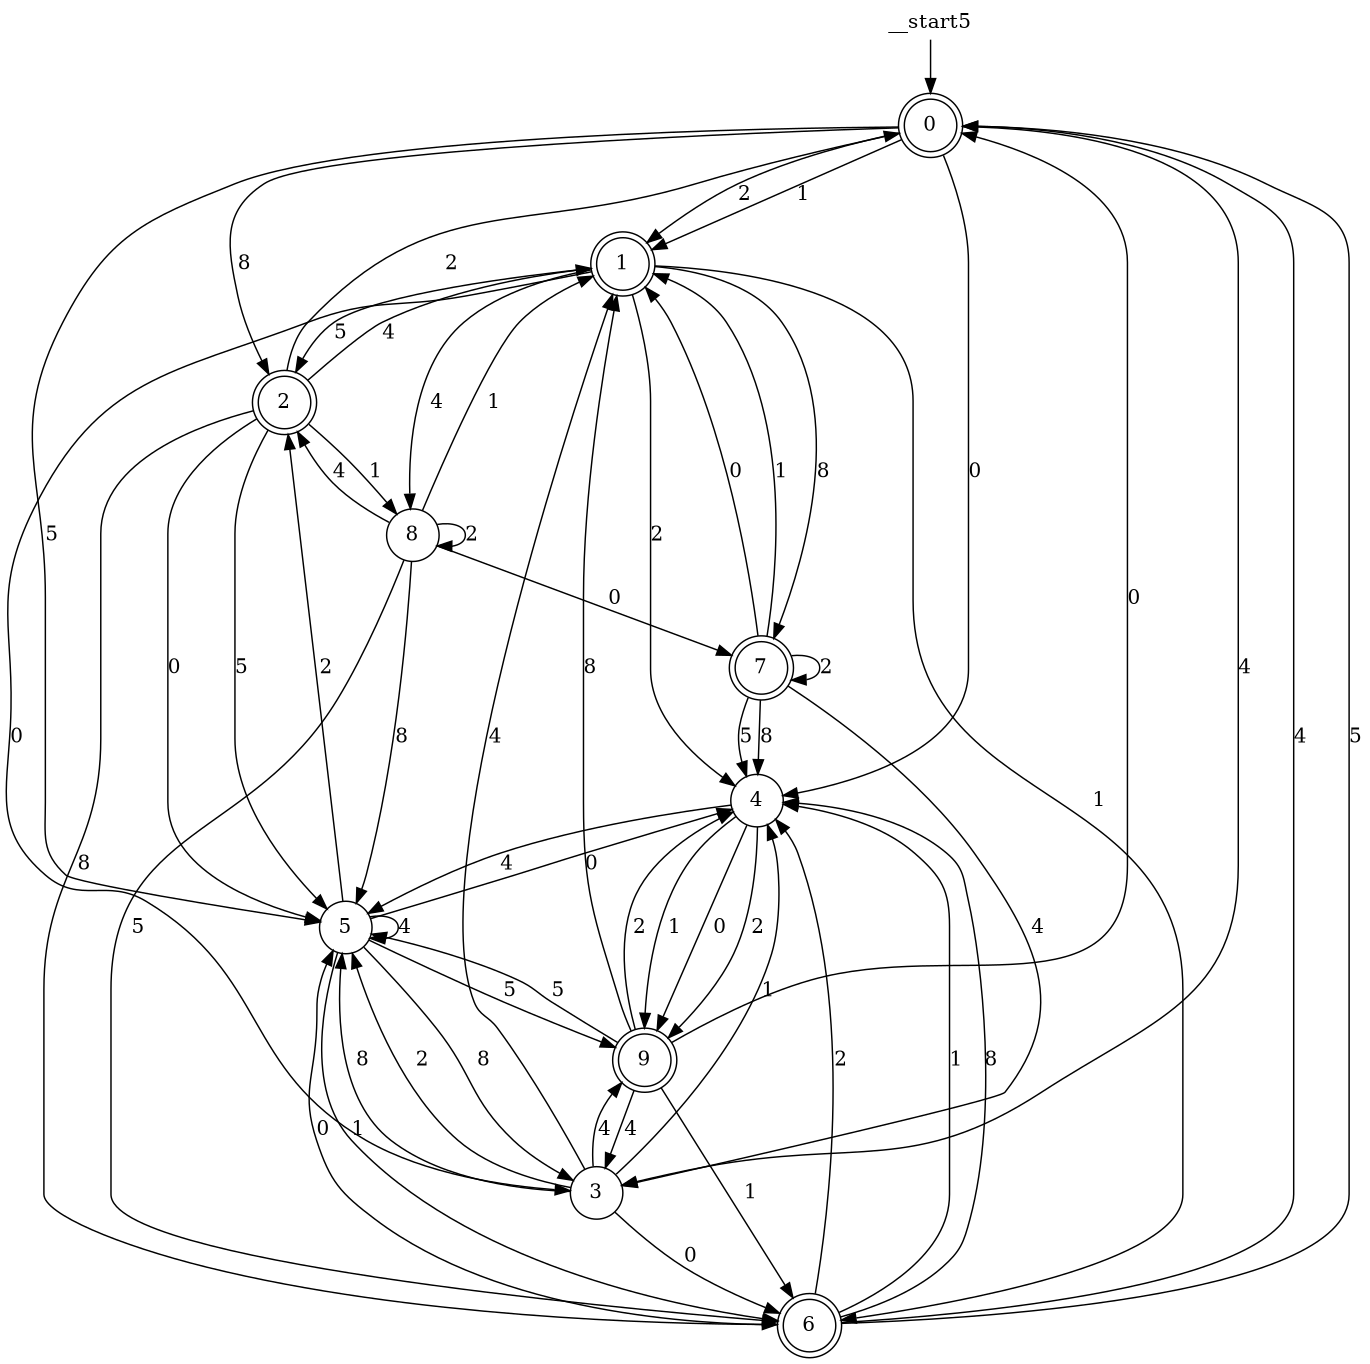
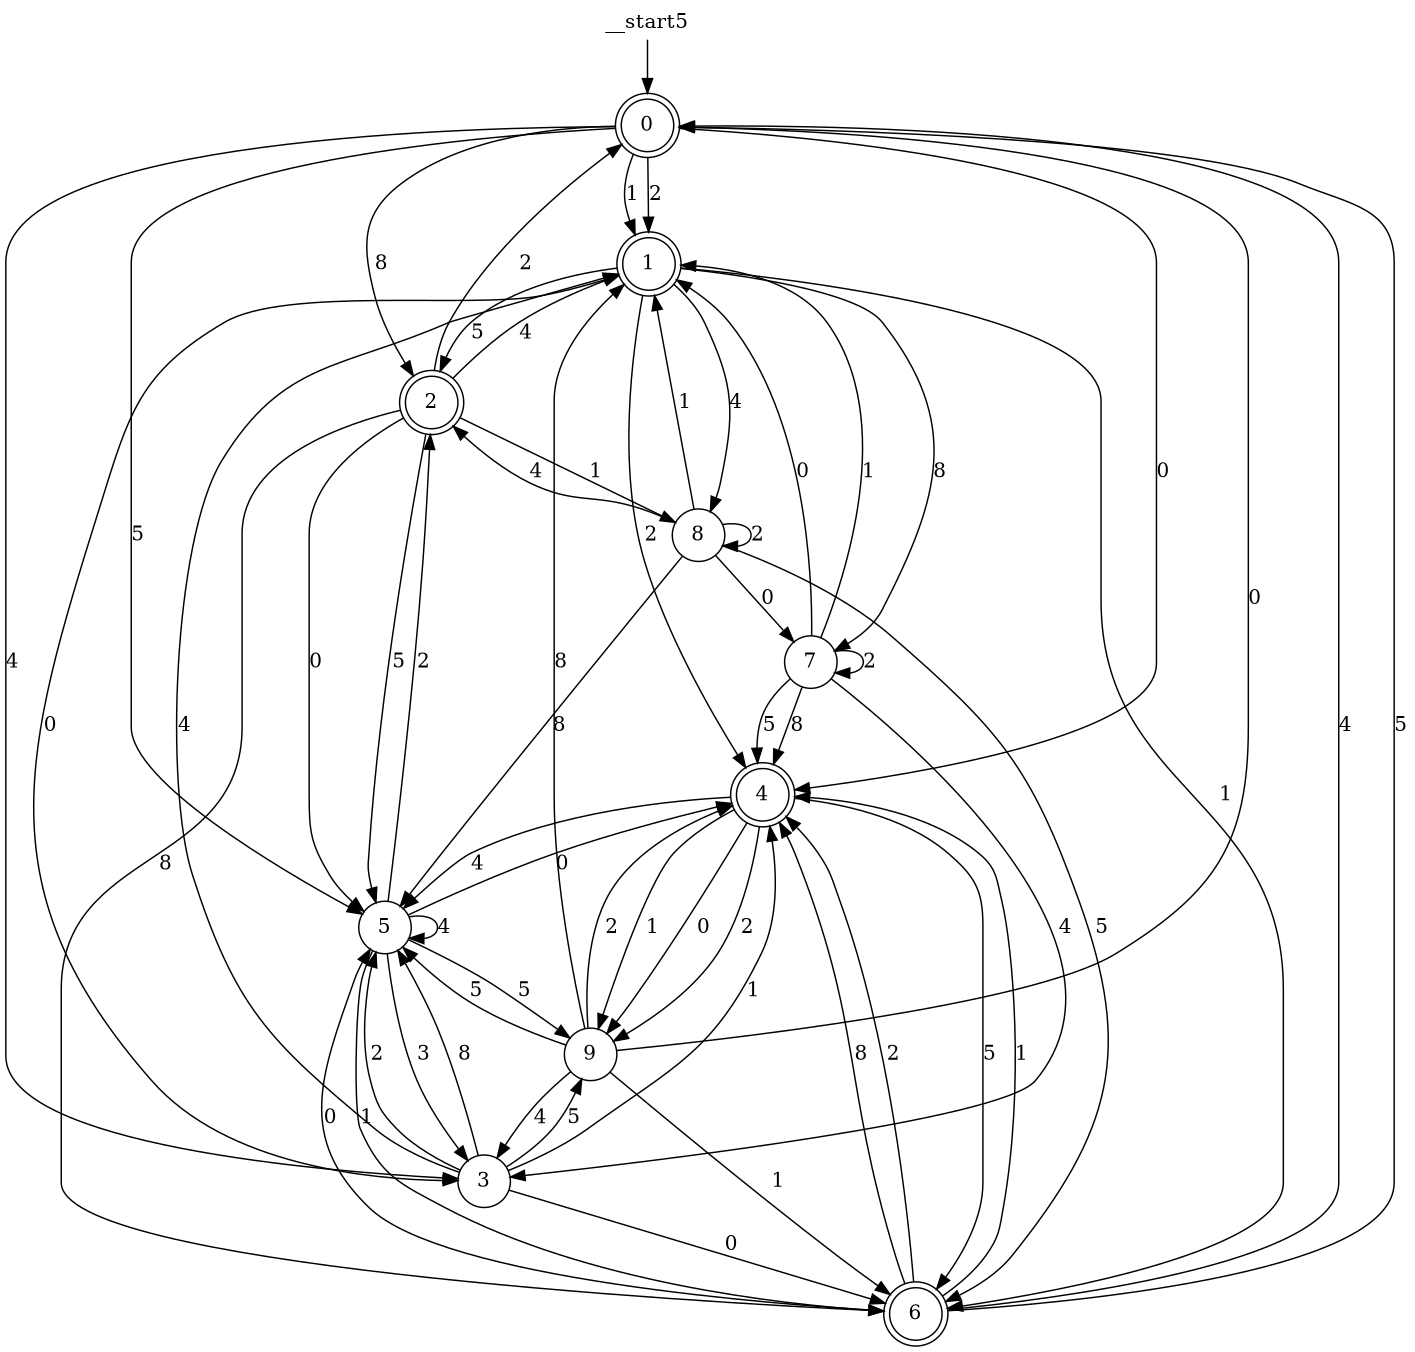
  digraph {
    node [shape=doublecircle]
    n1 [label=0]
    n2 [label=1]
    n3 [label=2]
    n4 [label=3 shape=circle]
-   n5 [label=4 shape=circle]
+   n5 [label=4]
    n6 [label=5 shape=circle]
    n7 [label=6]
-   n8 [label=7]
+   n8 [label=7 shape=circle]
    n9 [label=8 shape=circle]
-   n10 [label=9]
+   n10 [label=9 shape=circle]
    n11 [height=0 label=__start5 shape=none width=0]
    n1 -> n2 [label=1]
    n1 -> n2 [label=2]
    n1 -> n3 [label=8]
    n1 -> n4 [label=4]
    n1 -> n5 [label=0]
    n1 -> n6 [label=5]
    n2 -> n3 [label=5]
    n2 -> n4 [label=0]
    n2 -> n5 [label=2]
    n2 -> n7 [label=1]
    n2 -> n8 [label=8]
    n2 -> n9 [label=4]
    n3 -> n1 [label=2]
    n3 -> n2 [label=4]
    n3 -> n6 [label=0]
    n3 -> n6 [label=5]
    n3 -> n7 [label=8]
    n3 -> n9 [label=1]
    n4 -> n2 [label=4]
    n4 -> n5 [label=1]
    n4 -> n6 [label=8]
    n4 -> n6 [label=2]
    n4 -> n7 [label=0]
-   n4 -> n10 [label=4]
+   n4 -> n10 [label=5]
    n5 -> n6 [label=4]
+   n5 -> n7 [label=5]
    n5 -> n10 [label=1]
    n5 -> n10 [label=0]
    n5 -> n10 [label=2]
    n6 -> n3 [label=2]
-   n6 -> n4 [label=8]
+   n6 -> n4 [label=3]
    n6 -> n5 [label=0]
    n6 -> n6 [label=4]
    n6 -> n7 [label=1]
    n6 -> n10 [label=5]
    n7 -> n1 [label=4]
    n7 -> n1 [label=5]
    n7 -> n5 [label=1]
    n7 -> n5 [label=8]
    n7 -> n5 [label=2]
    n7 -> n6 [label=0]
    n8 -> n2 [label=1]
    n8 -> n2 [label=0]
    n8 -> n4 [label=4]
    n8 -> n5 [label=8]
    n8 -> n5 [label=5]
    n8 -> n8 [label=2]
    n9 -> n2 [label=1]
    n9 -> n3 [label=4]
    n9 -> n6 [label=8]
    n9 -> n7 [label=5]
    n9 -> n8 [label=0]
    n9 -> n9 [label=2]
    n10 -> n1 [label=0]
    n10 -> n2 [label=8]
    n10 -> n4 [label=4]
    n10 -> n5 [label=2]
    n10 -> n6 [label=5]
    n10 -> n7 [label=1]
    n11 -> n1
  }
